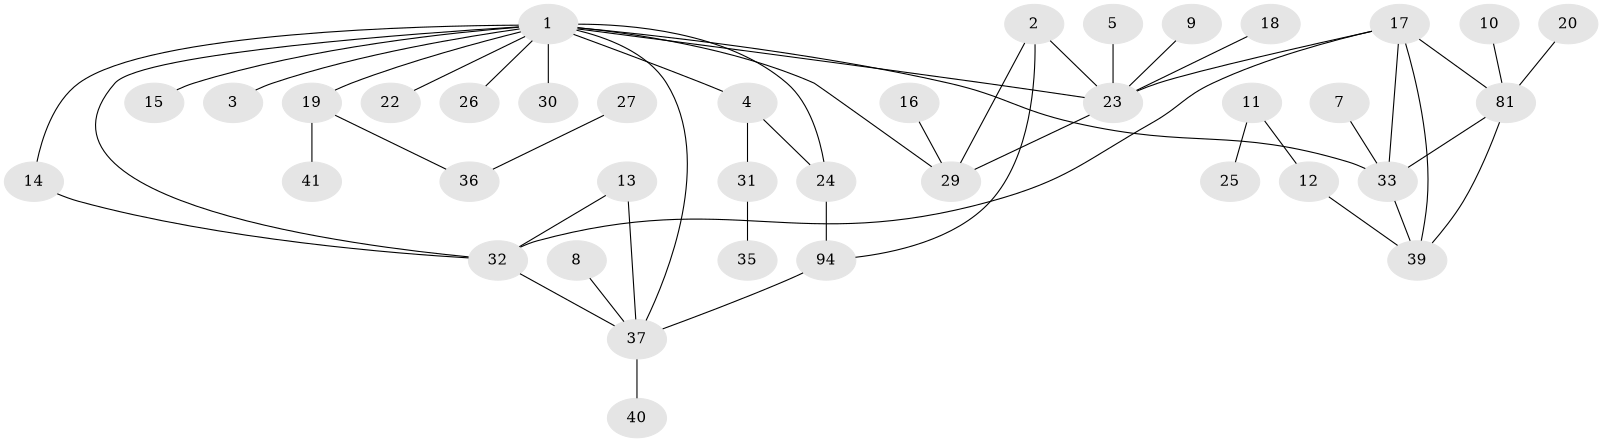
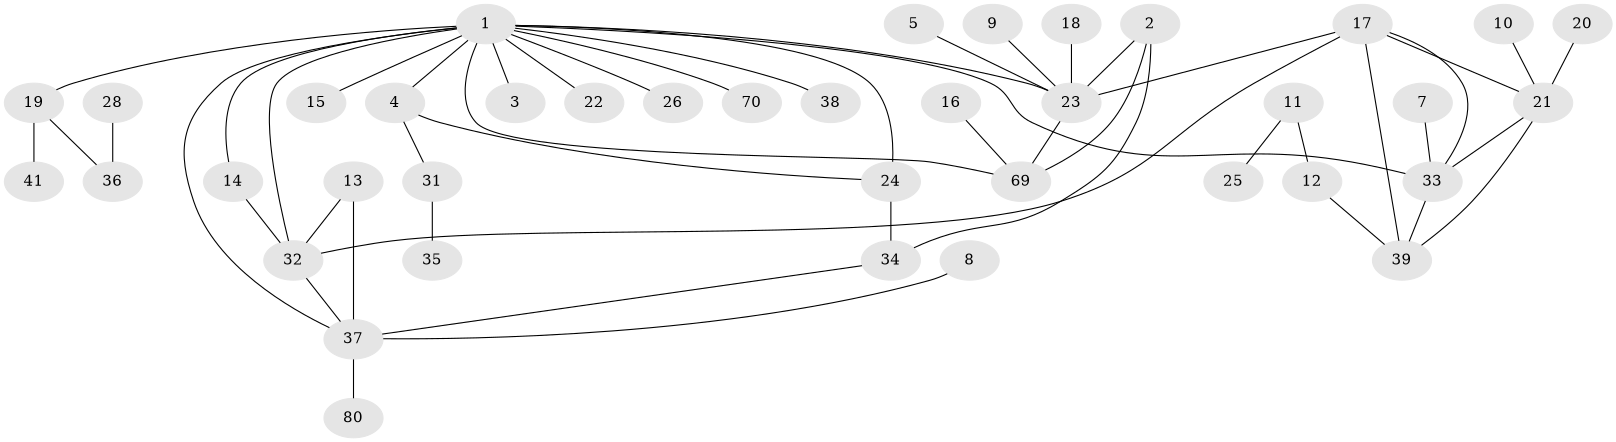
  graph {
    node [color=gray90 style=filled]
    edge [weight=1.0]
    1
    3
    4
    14
    15
    19
    22
    23
    24
    26
-   29
-   30
+   29 [label=69]
+   30 [label=70]
    32
    33
    37
+   38
    31
    36
    41
-   34 [label=94]
+   34
    39
-   40
+   40 [label=80]
    2
    13
    35
    5
    7
    8
    9
    10
-   21 [label=81]
+   21
    11
    12
    25
    16
    17
    18
    20
-   27
+   27 [label=28]
    1 -- 3
    1 -- 4
    1 -- 14
    1 -- 15
    1 -- 19 [weight=3.0]
    1 -- 22
    1 -- 23
    1 -- 24 [weight=3.0]
    1 -- 26
    1 -- 29 [weight=2.0]
    1 -- 30
    1 -- 32
    1 -- 33
    1 -- 37
+   1 -- 38
    4 -- 24
    4 -- 31
    14 -- 32
    19 -- 36
    19 -- 41
    23 -- 29 [weight=2.0]
    24 -- 34 [weight=3.0]
    32 -- 37 [weight=2.0]
    33 -- 39
    37 -- 40
    31 -- 35
    34 -- 37
    2 -- 23 [weight=2.0]
    2 -- 29
    2 -- 34
    13 -- 32
    13 -- 37 [weight=2.0]
    5 -- 23
    7 -- 33
    8 -- 37
    9 -- 23
    10 -- 21
    21 -- 33
    21 -- 39
    11 -- 12
    11 -- 25
    12 -- 39
    16 -- 29
    17 -- 23
    17 -- 32
    17 -- 33
    17 -- 39
    17 -- 21
    18 -- 23
    20 -- 21
    27 -- 36
  }
